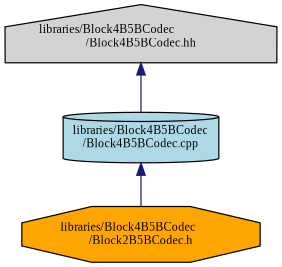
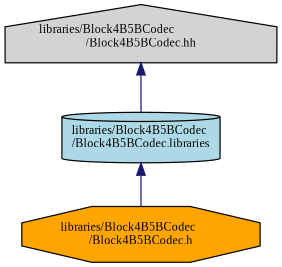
  digraph {
    fontname="Liberation Serif"
    node [color=black fontname="Liberation Serif" fontsize=10 style=filled]
    edge [color=midnightblue dir=back fontname="Liberation Serif" fontsize=10 labelfontname=Helvetica labelfontsize=10 style=solid]
    n1 [fillcolor=lightgrey fontcolor=black height=0.2 label="libraries/Block4B5BCodec\l/Block4B5BCodec.hh" shape=house width=0.4]
-   n2 [fillcolor=lightblue height=0.2 label="libraries/Block4B5BCodec\l/Block4B5BCodec.cpp" shape=cylinder width=0.4]
-   n3 [fillcolor=orange height=0.2 label="libraries/Block4B5BCodec\l/Block2B5BCodec.h" shape=octagon width=0.4]
+   n2 [fillcolor=lightblue height=0.2 label="libraries/Block4B5BCodec\l/Block4B5BCodec.libraries" shape=cylinder width=0.4]
+   n3 [fillcolor=orange height=0.2 label="libraries/Block4B5BCodec\l/Block4B5BCodec.h" shape=octagon width=0.4]
    n1 -> n2
    n2 -> n3
  }
